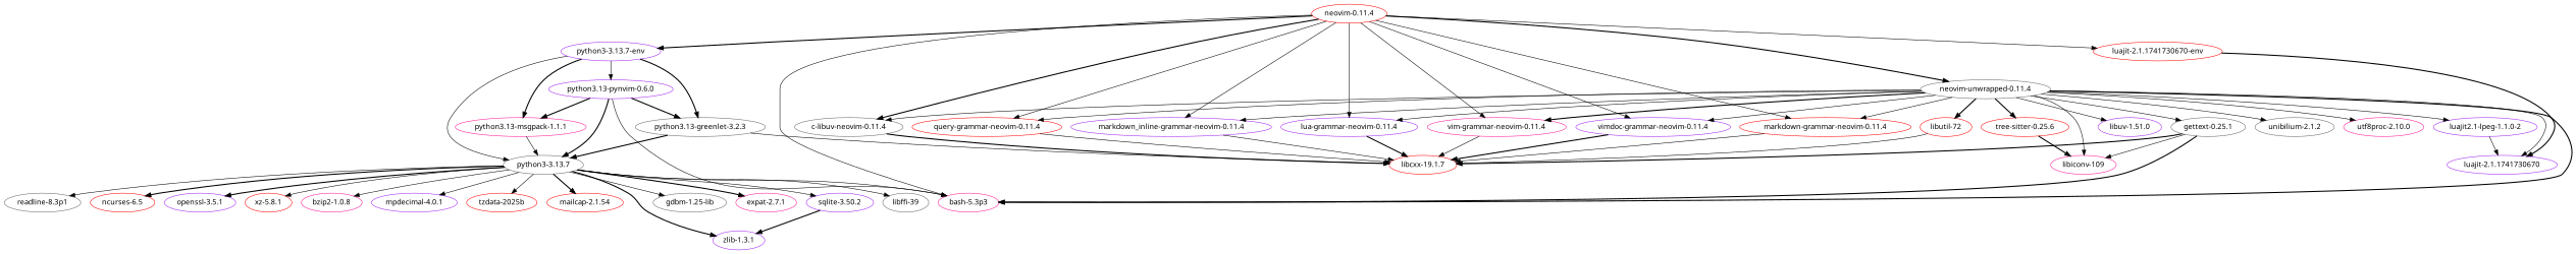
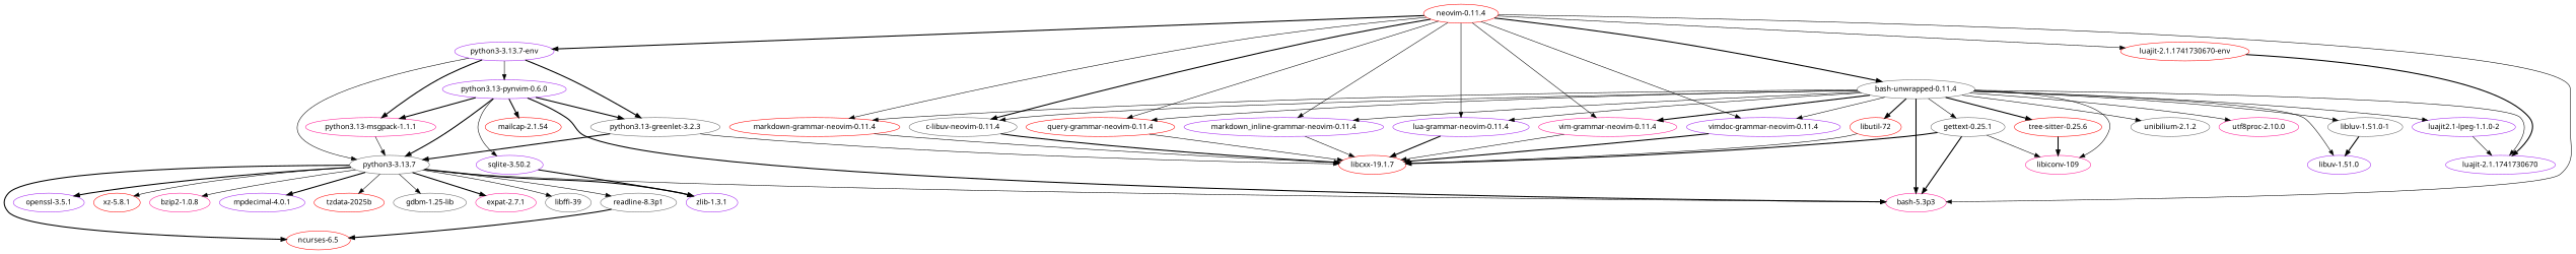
  strict digraph {
    fontname="Noto Sans"
    node [color=purple fontname="Noto Sans"]
    edge [fontname="Noto Sans" style=solid]
    n1 [color=gray40 label="c-libuv-neovim-0.11.4"]
    "libcxx-19.1.7" [color=red]
    "python3.13-greenlet-3.2.3" [color=gray40]
    "python3-3.13.7" [color=gray40]
    "readline-8.3p1" [color=gray40]
    "ncurses-6.5" [color=red]
    "bash-5.3p3" [color=deeppink]
    "openssl-3.5.1"
    "xz-5.8.1" [color=red]
    "bzip2-1.0.8" [color=deeppink]
    "mpdecimal-4.0.1"
    "tzdata-2025b" [color=red]
    "mailcap-2.1.54" [color=red]
    "zlib-1.3.1"
    "gdbm-1.25-lib" [color=gray40]
    "expat-2.7.1" [color=deeppink]
    "sqlite-3.50.2"
    "libffi-39" [color=gray40]
    "luajit-2.1.1741730670"
    "luajit-2.1.1741730670-env" [color=red]
    "libiconv-109" [color=deeppink]
    "tree-sitter-0.25.6" [color=red]
    "libutil-72" [color=red]
    "gettext-0.25.1" [color=gray40]
    "python3.13-pynvim-0.6.0"
    "python3.13-msgpack-1.1.1" [color=deeppink]
    "query-grammar-neovim-0.11.4" [color=red]
    "python3-3.13.7-env"
    "markdown_inline-grammar-neovim-0.11.4"
    "lua-grammar-neovim-0.11.4"
    "vim-grammar-neovim-0.11.4" [color=deeppink]
+   "libluv-1.51.0-1" [color=gray40]
    "libuv-1.51.0"
    "vimdoc-grammar-neovim-0.11.4"
    "neovim-0.11.4" [color=red]
    "markdown-grammar-neovim-0.11.4" [color=red]
-   "neovim-unwrapped-0.11.4" [color=gray40]
+   "neovim-unwrapped-0.11.4" [color=gray40 label="bash-unwrapped-0.11.4"]
    "luajit2.1-lpeg-1.1.0-2"
    "unibilium-2.1.2" [color=gray40]
    "utf8proc-2.10.0" [color=deeppink]
    n1 -> "libcxx-19.1.7" [style=bold]
    "python3.13-greenlet-3.2.3" -> "libcxx-19.1.7"
    "python3.13-greenlet-3.2.3" -> "python3-3.13.7" [style=bold]
    "python3-3.13.7" -> "readline-8.3p1"
    "python3-3.13.7" -> "ncurses-6.5" [style=bold]
    "python3-3.13.7" -> "bash-5.3p3"
    "python3-3.13.7" -> "openssl-3.5.1" [style=bold]
    "python3-3.13.7" -> "xz-5.8.1"
    "python3-3.13.7" -> "bzip2-1.0.8"
-   "python3-3.13.7" -> "mpdecimal-4.0.1"
+   "python3-3.13.7" -> "mpdecimal-4.0.1" [style=bold]
    "python3-3.13.7" -> "tzdata-2025b"
-   "python3-3.13.7" -> "mailcap-2.1.54" [style=bold]
+   "python3.13-pynvim-0.6.0" -> "mailcap-2.1.54" [style=bold]
    "python3-3.13.7" -> "zlib-1.3.1" [style=bold]
    "python3-3.13.7" -> "gdbm-1.25-lib"
    "python3-3.13.7" -> "expat-2.7.1" [style=bold]
-   "python3-3.13.7" -> "sqlite-3.50.2"
+   "python3.13-pynvim-0.6.0" -> "sqlite-3.50.2"
    "python3-3.13.7" -> "libffi-39"
+   "readline-8.3p1" -> "ncurses-6.5" [style=bold]
    "sqlite-3.50.2" -> "zlib-1.3.1" [style=bold]
    "luajit-2.1.1741730670-env" -> "luajit-2.1.1741730670" [style=bold]
    "tree-sitter-0.25.6" -> "libiconv-109" [style=bold]
    "libutil-72" -> "libcxx-19.1.7"
    "gettext-0.25.1" -> "libcxx-19.1.7" [style=bold]
    "gettext-0.25.1" -> "bash-5.3p3" [style=bold]
    "gettext-0.25.1" -> "libiconv-109"
    "python3.13-pynvim-0.6.0" -> "python3.13-greenlet-3.2.3" [style=bold]
    "python3.13-pynvim-0.6.0" -> "python3-3.13.7" [style=bold]
-   "python3.13-pynvim-0.6.0" -> "bash-5.3p3"
+   "python3.13-pynvim-0.6.0" -> "bash-5.3p3" [style=bold]
    "python3.13-pynvim-0.6.0" -> "python3.13-msgpack-1.1.1" [style=bold]
    "python3.13-msgpack-1.1.1" -> "python3-3.13.7"
    "query-grammar-neovim-0.11.4" -> "libcxx-19.1.7"
    "python3-3.13.7-env" -> "python3.13-greenlet-3.2.3" [style=bold]
    "python3-3.13.7-env" -> "python3-3.13.7"
    "python3-3.13.7-env" -> "python3.13-pynvim-0.6.0"
    "python3-3.13.7-env" -> "python3.13-msgpack-1.1.1" [style=bold]
    "markdown_inline-grammar-neovim-0.11.4" -> "libcxx-19.1.7"
    "lua-grammar-neovim-0.11.4" -> "libcxx-19.1.7" [style=bold]
    "vim-grammar-neovim-0.11.4" -> "libcxx-19.1.7"
+   "libluv-1.51.0-1" -> "libuv-1.51.0" [style=bold]
    "vimdoc-grammar-neovim-0.11.4" -> "libcxx-19.1.7" [style=bold]
    "neovim-0.11.4" -> n1 [style=bold]
    "neovim-0.11.4" -> "bash-5.3p3"
    "neovim-0.11.4" -> "luajit-2.1.1741730670-env"
    "neovim-0.11.4" -> "query-grammar-neovim-0.11.4"
    "neovim-0.11.4" -> "python3-3.13.7-env" [style=bold]
    "neovim-0.11.4" -> "markdown_inline-grammar-neovim-0.11.4"
    "neovim-0.11.4" -> "lua-grammar-neovim-0.11.4"
    "neovim-0.11.4" -> "vim-grammar-neovim-0.11.4"
    "neovim-0.11.4" -> "vimdoc-grammar-neovim-0.11.4"
    "neovim-0.11.4" -> "markdown-grammar-neovim-0.11.4"
    "neovim-0.11.4" -> "neovim-unwrapped-0.11.4" [style=bold]
    "markdown-grammar-neovim-0.11.4" -> "libcxx-19.1.7"
    "neovim-unwrapped-0.11.4" -> n1
    "neovim-unwrapped-0.11.4" -> "bash-5.3p3" [style=bold]
    "neovim-unwrapped-0.11.4" -> "luajit-2.1.1741730670"
    "neovim-unwrapped-0.11.4" -> "libiconv-109"
    "neovim-unwrapped-0.11.4" -> "tree-sitter-0.25.6" [style=bold]
    "neovim-unwrapped-0.11.4" -> "libutil-72" [style=bold]
    "neovim-unwrapped-0.11.4" -> "gettext-0.25.1"
    "neovim-unwrapped-0.11.4" -> "query-grammar-neovim-0.11.4"
    "neovim-unwrapped-0.11.4" -> "markdown_inline-grammar-neovim-0.11.4"
    "neovim-unwrapped-0.11.4" -> "lua-grammar-neovim-0.11.4"
    "neovim-unwrapped-0.11.4" -> "vim-grammar-neovim-0.11.4" [style=bold]
+   "neovim-unwrapped-0.11.4" -> "libluv-1.51.0-1"
    "neovim-unwrapped-0.11.4" -> "libuv-1.51.0"
    "neovim-unwrapped-0.11.4" -> "vimdoc-grammar-neovim-0.11.4"
    "neovim-unwrapped-0.11.4" -> "markdown-grammar-neovim-0.11.4"
    "neovim-unwrapped-0.11.4" -> "luajit2.1-lpeg-1.1.0-2"
    "neovim-unwrapped-0.11.4" -> "unibilium-2.1.2"
    "neovim-unwrapped-0.11.4" -> "utf8proc-2.10.0"
    "luajit2.1-lpeg-1.1.0-2" -> "luajit-2.1.1741730670"
  }
